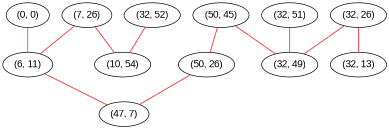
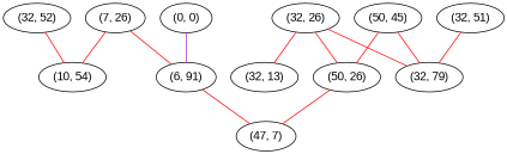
  graph {
    fontname="Liberation Sans"
    node [fontname="Liberation Sans"]
    edge [color=red fontname="Liberation Sans" weight=1]
    "(50, 45)"
    "(50, 26)"
-   "(32, 49)"
+   "(32, 49)" [label="(32, 79)"]
    "(47, 7)"
    "(0, 0)"
-   "(6, 11)"
+   "(6, 11)" [label="(6, 91)"]
    "(32, 26)"
    "(32, 13)"
    "(7, 26)"
    "(10, 54)"
    "(32, 52)"
    "(32, 51)"
    "(50, 45)" -- "(50, 26)"
    "(50, 45)" -- "(32, 49)"
    "(50, 26)" -- "(47, 7)"
    "(0, 0)" -- "(6, 11)" [color=purple weight=4]
    "(6, 11)" -- "(47, 7)"
+   "(32, 26)" -- "(50, 26)"
    "(32, 26)" -- "(32, 49)"
    "(32, 26)" -- "(32, 13)"
    "(7, 26)" -- "(6, 11)"
    "(7, 26)" -- "(10, 54)"
    "(32, 52)" -- "(10, 54)"
    "(32, 51)" -- "(32, 49)"
  }
